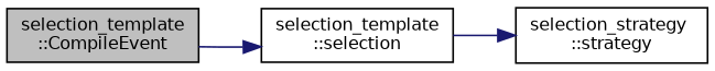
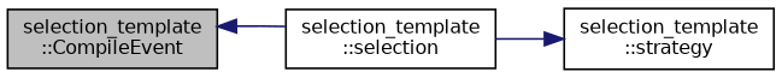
  digraph {
    rankdir=LR
    node [color=black fillcolor=white fontname=Helvetica fontsize=10 shape=record style=filled]
    edge [color=midnightblue fontname=Helvetica fontsize=10 labelfontname=Helvetica labelfontsize=10 style=solid]
    n1 [fillcolor=grey75 fontcolor=black height=0.2 label="selection_template\l::CompileEvent" width=0.4]
    n2 [height=0.2 label="selection_template\l::selection" width=0.4]
-   n3 [height=0.2 label="selection_strategy\l::strategy" width=0.4]
-   n1 -> n2
+   n3 [height=0.2 label="selection_template\l::strategy" width=0.4]
+   n2 -> n1
    n2 -> n3
  }
